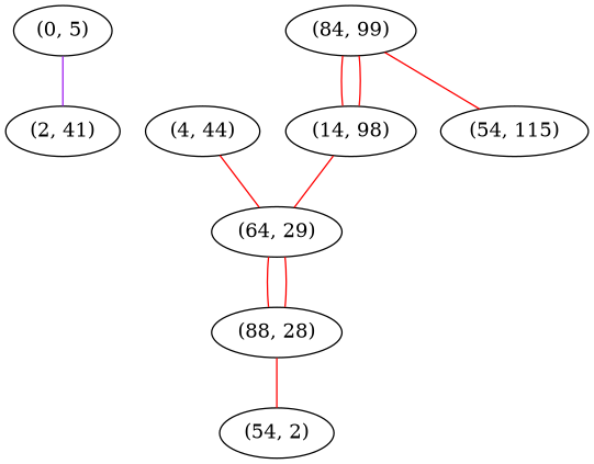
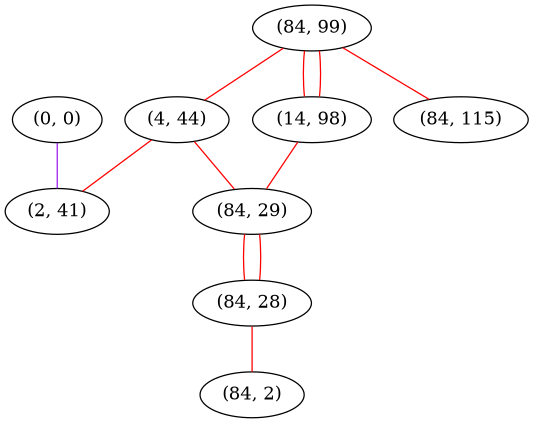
  graph {
    edge [color=red weight=1]
    n1 [label="(2, 41)"]
-   "(0, 0)" [label="(0, 5)"]
+   "(0, 0)"
    n3 [label="(14, 98)"]
    "(84, 99)"
    n5 [label="(4, 44)"]
-   "(84, 115)" [label="(54, 115)"]
-   "(84, 29)" [label="(64, 29)"]
-   "(84, 28)" [label="(88, 28)"]
-   "(84, 2)" [label="(54, 2)"]
+   "(84, 115)"
+   "(84, 29)"
+   "(84, 28)"
+   "(84, 2)"
    "(0, 0)" -- n1 [color=purple weight=4]
    n3 -- "(84, 29)"
    "(84, 99)" -- n3
    "(84, 99)" -- n3
+   "(84, 99)" -- n5
    "(84, 99)" -- "(84, 115)"
+   n5 -- n1
    n5 -- "(84, 29)"
    "(84, 29)" -- "(84, 28)"
    "(84, 29)" -- "(84, 28)"
    "(84, 28)" -- "(84, 2)"
  }
